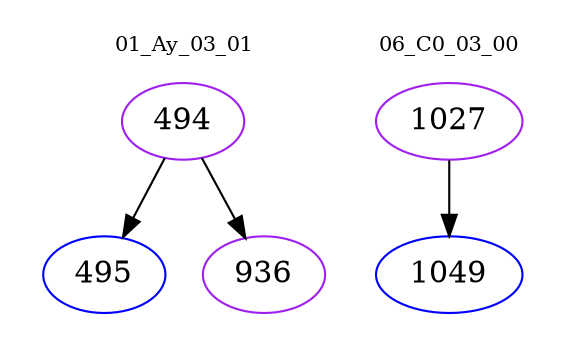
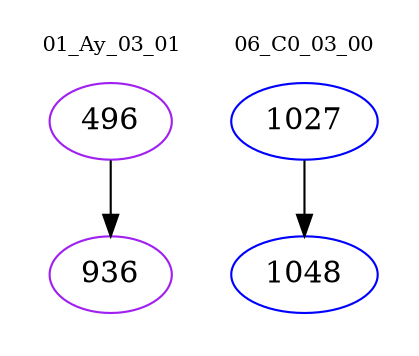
  digraph {
    node [color=blue]
    edge [color=black]
-   n1 [color=purple label=494]
-   n2 [label=495]
+   n1 [color=purple label=496]
    n3 [color=purple label=936]
-   n4 [color=purple label=1027]
-   n5 [label=1049]
+   n4 [label=1027]
+   n5 [label=1048]
    subgraph cluster_1 {
      color=white
      fontsize=10
      label="01_Ay_03_01"
      n1
-     n2
      n3
    }
    subgraph cluster_2 {
      color=white
      fontsize=10
      label="06_C0_03_00"
      n4
      n5
    }
-   n1 -> n2
    n1 -> n3
    n4 -> n5
  }
